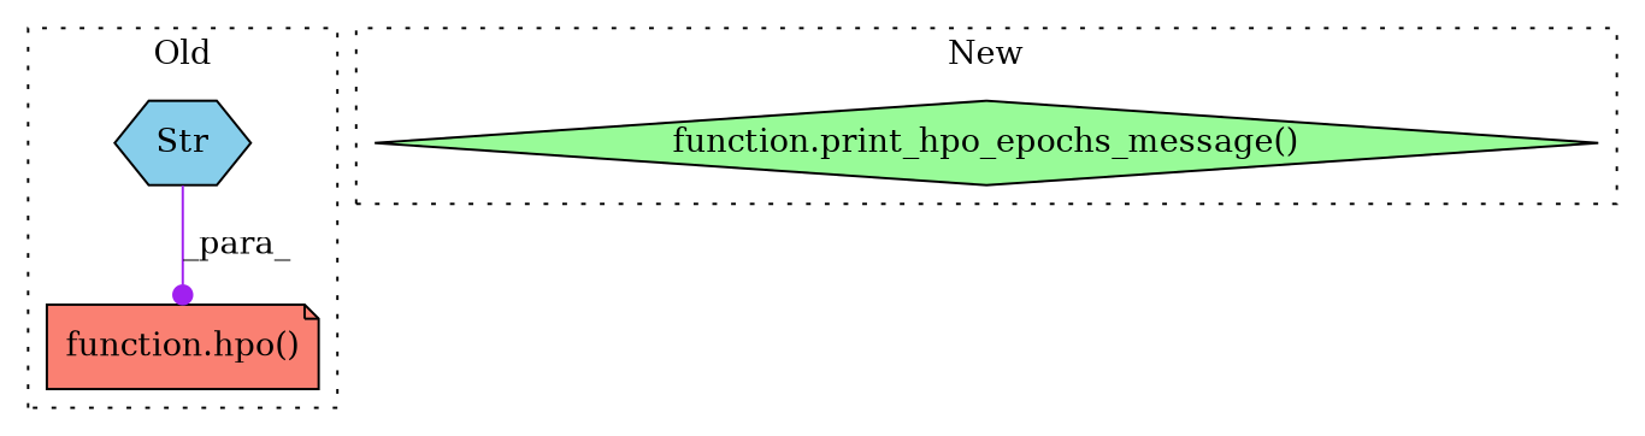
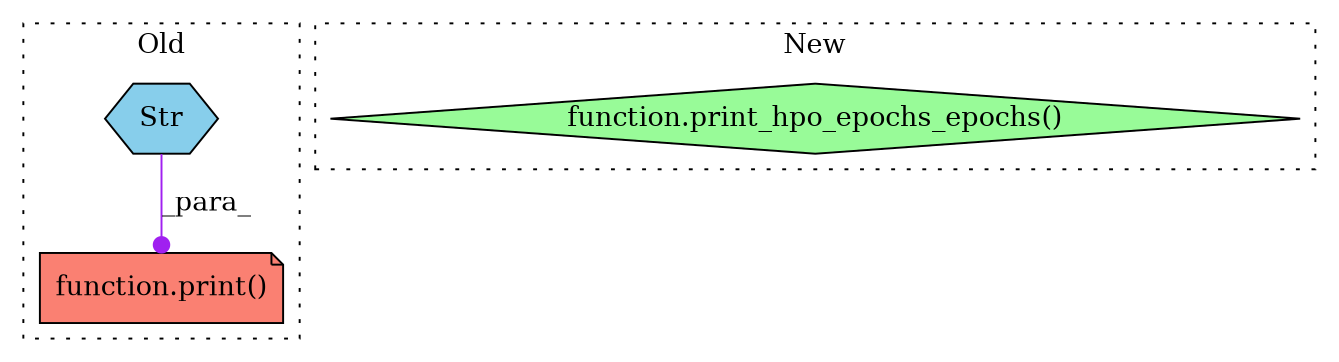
  digraph {
    fontname="DejaVu Serif"
    node [a=75 style=filled fontname="DejaVu Serif"]
-   n1 [l="6,1" label="function.hpo()" s="4018,4173" shape=note fillcolor=salmon]
+   n1 [l="6,1" label="function.print()" s="4018,4173" shape=note fillcolor=salmon]
    n2 [a=66 l=149 label=Str s=4024 shape=hexagon fillcolor=skyblue]
-   n3 [l=26 label="function.print_hpo_epochs_message()" s=7380 shape=diamond fillcolor=palegreen]
+   n3 [l=26 label="function.print_hpo_epochs_epochs()" s=7380 shape=diamond fillcolor=palegreen]
    subgraph cluster_1 {
      label=Old
      style=dotted
      n1
      n2
    }
    subgraph cluster_2 {
      label=New
      style=dotted
      n3
    }
    n2 -> n1 [label=_para_ color=purple arrowhead=dot fontname="DejaVu Serif"]
  }
